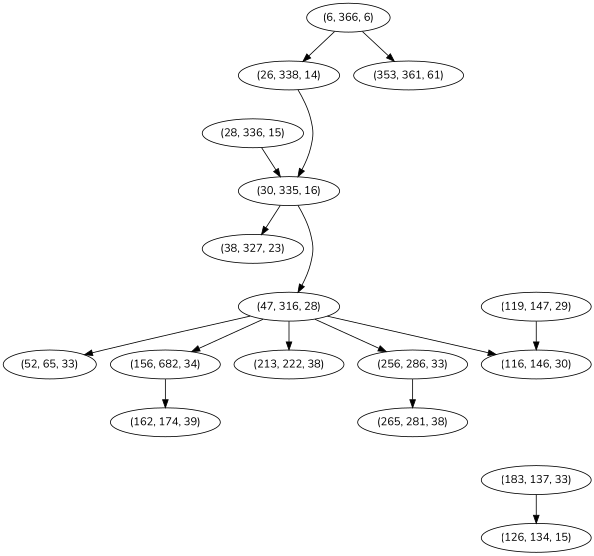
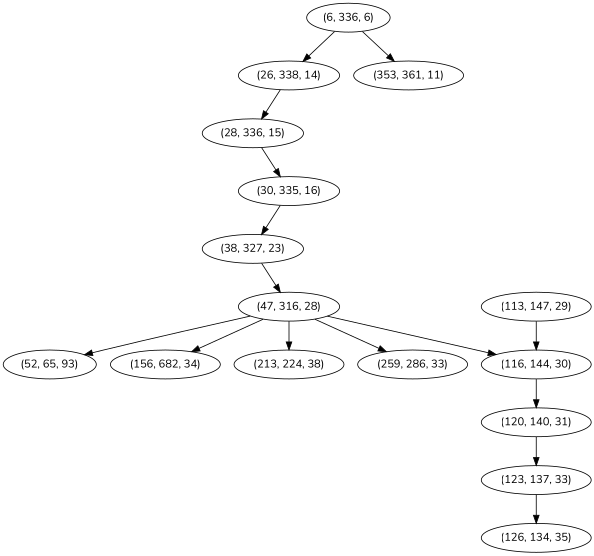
  digraph {
    fontname=Nunito
    node [fontname=Nunito]
    edge [fontname=Nunito]
-   "(6, 366, 6)"
+   "(6, 366, 6)" [label="(6, 336, 6)"]
    "(26, 338, 14)"
-   "(353, 361, 11)" [label="(353, 361, 61)"]
+   "(353, 361, 11)"
    "(28, 336, 15)"
    "(30, 335, 16)"
    "(38, 327, 23)"
    "(47, 316, 28)"
-   "(52, 65, 33)"
+   "(52, 65, 33)" [label="(52, 65, 93)"]
    n9 [label="(156, 682, 34)"]
-   "(213, 224, 38)" [label="(213, 222, 38)"]
-   "(256, 286, 33)"
-   "(116, 144, 30)" [label="(116, 146, 30)"]
-   "(113, 147, 29)" [label="(119, 147, 29)"]
-   "(162, 174, 39)"
-   "(265, 281, 38)"
-   "(123, 137, 33)" [label="(183, 137, 33)"]
-   "(126, 134, 35)" [label="(126, 134, 15)"]
+   "(213, 224, 38)"
+   "(256, 286, 33)" [label="(259, 286, 33)"]
+   "(116, 144, 30)"
+   "(113, 147, 29)"
+   "(120, 140, 31)"
+   "(123, 137, 33)"
+   "(126, 134, 35)"
    "(6, 366, 6)" -> "(26, 338, 14)"
    "(6, 366, 6)" -> "(353, 361, 11)"
-   "(26, 338, 14)" -> "(30, 335, 16)"
+   "(26, 338, 14)" -> "(28, 336, 15)"
    "(28, 336, 15)" -> "(30, 335, 16)"
    "(30, 335, 16)" -> "(38, 327, 23)"
-   "(30, 335, 16)" -> "(47, 316, 28)"
+   "(38, 327, 23)" -> "(47, 316, 28)"
    "(47, 316, 28)" -> "(52, 65, 33)"
    "(47, 316, 28)" -> n9
    "(47, 316, 28)" -> "(213, 224, 38)"
    "(47, 316, 28)" -> "(256, 286, 33)"
    "(47, 316, 28)" -> "(116, 144, 30)"
-   n9 -> "(162, 174, 39)"
-   "(256, 286, 33)" -> "(265, 281, 38)"
+   "(116, 144, 30)" -> "(120, 140, 31)"
    "(113, 147, 29)" -> "(116, 144, 30)"
+   "(120, 140, 31)" -> "(123, 137, 33)"
    "(123, 137, 33)" -> "(126, 134, 35)"
  }
